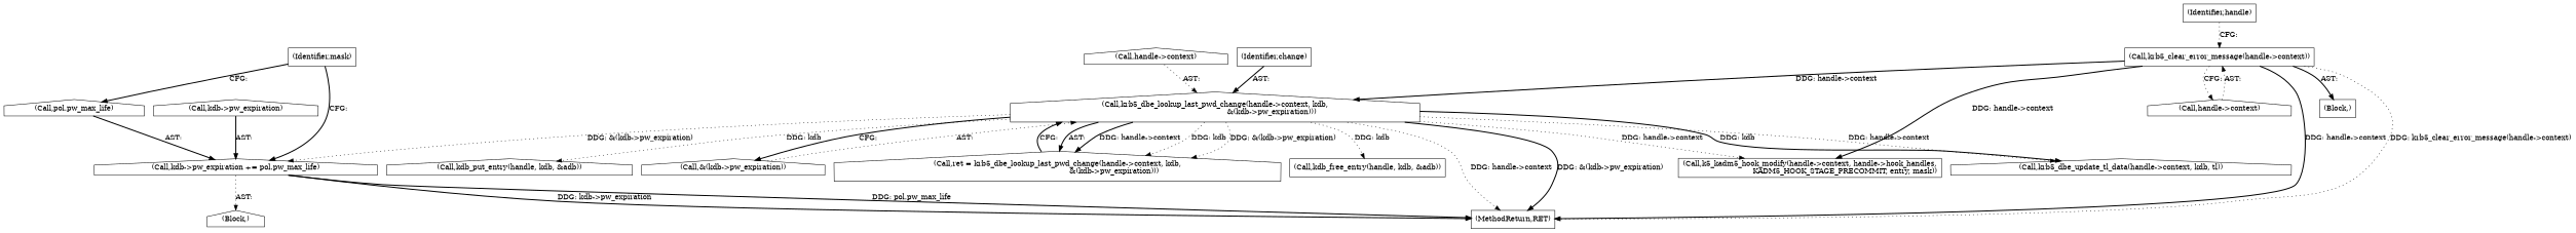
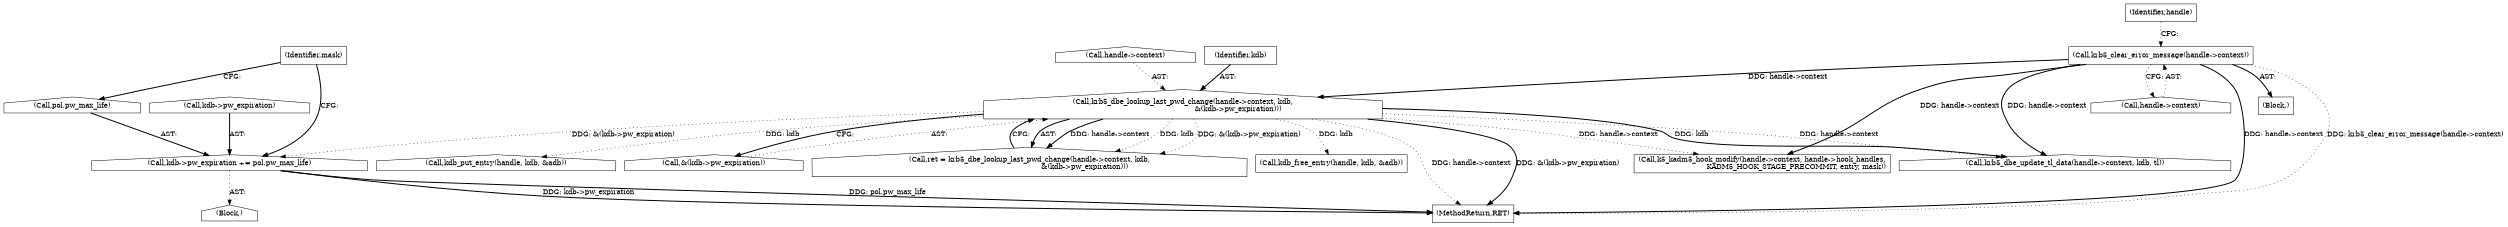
  digraph {
    node [shape=house]
    edge [style=bold]
    n1 [label="(Call,kdb->pw_expiration += pol.pw_max_life)"]
    n2 [label="(Block,)"]
    n3 [label="(MethodReturn,RET)" shape=box]
    n4 [label="(Call,pol.pw_max_life)"]
    n5 [label="(Call,krb5_dbe_lookup_last_pwd_change(handle->context, kdb,\n                                                  &(kdb->pw_expiration)))"]
    n6 [label="(Call,krb5_dbe_update_tl_data(handle->context, kdb, tl))"]
    n7 [label="(Call,k5_kadm5_hook_modify(handle->context, handle->hook_handles,\n                               KADM5_HOOK_STAGE_PRECOMMIT, entry, mask))" shape=box]
    n8 [label="(Call,kdb_put_entry(handle, kdb, &adb))"]
    n9 [label="(Call,&(kdb->pw_expiration))"]
    n10 [label="(Call,ret = krb5_dbe_lookup_last_pwd_change(handle->context, kdb,\n                                                  &(kdb->pw_expiration)))"]
    n11 [label="(Call,kdb_free_entry(handle, kdb, &adb))" shape=box]
    n12 [label="(Call,krb5_clear_error_message(handle->context))" shape=box]
    n13 [label="(Call,handle->context)"]
    n14 [label="(Block,)" shape=box]
    n15 [label="(Identifier,handle)" shape=box]
    n16 [label="(Call,handle->context)"]
    n17 [label="(Call,kdb->pw_expiration)"]
-   n18 [label="(Identifier,change)" shape=box]
+   n18 [label="(Identifier,kdb)" shape=box]
    n19 [label="(Identifier,mask)" shape=box]
    n1 -> n2 [label="AST: " style=dotted]
    n1 -> n3 [label="DDG: pol.pw_max_life"]
    n1 -> n3 [label="DDG: kdb->pw_expiration"]
    n4 -> n1 [label="AST: "]
    n5 -> n1 [label="DDG: &(kdb->pw_expiration)" style=dotted]
    n5 -> n3 [label="DDG: handle->context" style=dotted]
    n5 -> n3 [label="DDG: &(kdb->pw_expiration)"]
    n5 -> n6 [label="DDG: handle->context" style=dotted]
    n5 -> n6 [label="DDG: kdb"]
    n5 -> n7 [label="DDG: handle->context" style=dotted]
    n5 -> n8 [label="DDG: kdb" style=dotted]
    n5 -> n9 [label="CFG: "]
    n5 -> n10 [label="AST: "]
    n5 -> n10 [label="DDG: handle->context"]
    n5 -> n10 [label="DDG: kdb" style=dotted]
    n5 -> n10 [label="DDG: &(kdb->pw_expiration)" style=dotted]
    n5 -> n11 [label="DDG: kdb" style=dotted]
    n9 -> n5 [label="AST: " style=dotted]
    n10 -> n5 [label="CFG: "]
    n12 -> n3 [label="DDG: handle->context"]
    n12 -> n3 [label="DDG: krb5_clear_error_message(handle->context)" style=dotted]
    n12 -> n5 [label="DDG: handle->context"]
+   n12 -> n6 [label="DDG: handle->context"]
    n12 -> n7 [label="DDG: handle->context"]
    n12 -> n13 [label="CFG: " style=dotted]
    n12 -> n14 [label="AST: "]
    n13 -> n12 [label="AST: " style=dotted]
    n15 -> n12 [label="CFG: " style=dotted]
    n16 -> n5 [label="AST: " style=dotted]
    n17 -> n1 [label="AST: "]
    n18 -> n5 [label="AST: "]
    n19 -> n1 [label="CFG: "]
    n19 -> n4 [label="CFG: "]
  }
